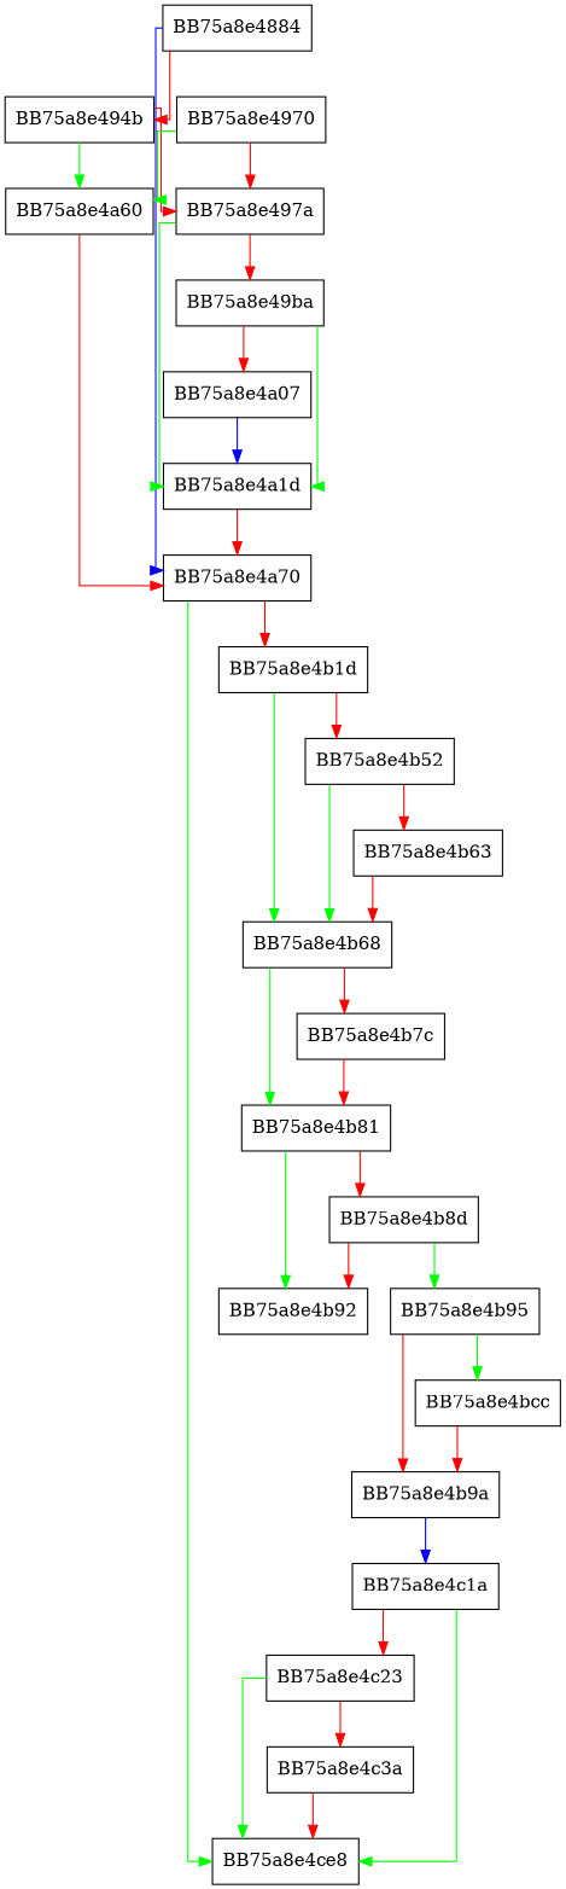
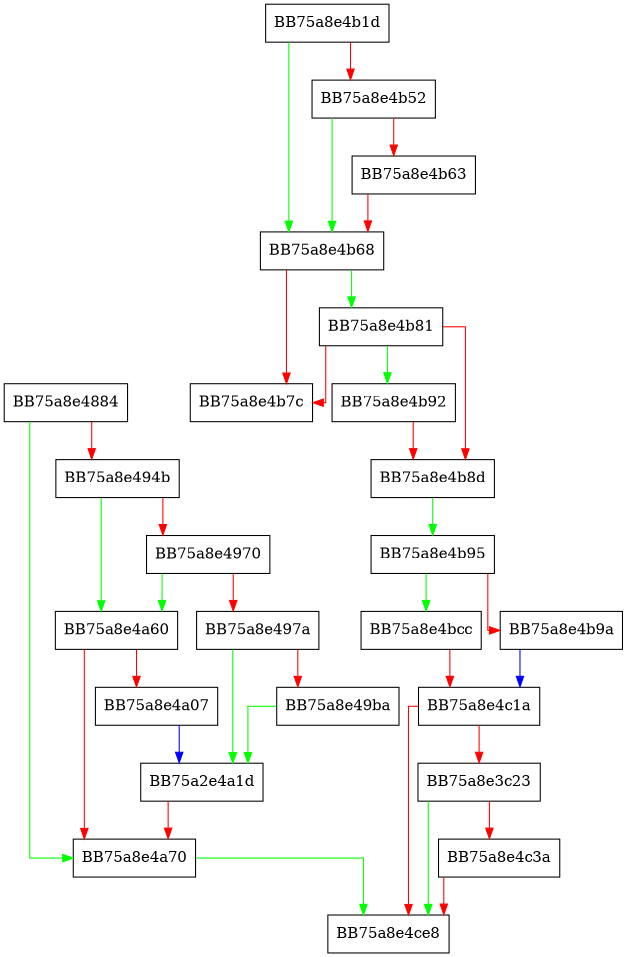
  digraph {
    splines=ortho
    node [shape=box]
    edge [color=red]
    BB75a8e4884
    BB75a8e4a70
    BB75a8e494b
    BB75a8e4ce8
    BB75a8e4b1d
    BB75a8e4a60
    BB75a8e4970
    BB75a8e4b68
    BB75a8e4b52
    BB75a8e497a
-   BB75a8e4a1d
+   BB75a8e4a1d [label=BB75a2e4a1d]
    BB75a8e49ba
    BB75a8e4a07
    BB75a8e4b81
    BB75a8e4b7c
    BB75a8e4b63
    BB75a8e4b92
    BB75a8e4b8d
    BB75a8e4b95
    BB75a8e4bcc
    BB75a8e4b9a
    BB75a8e4c1a
-   BB75a8e4c23
+   BB75a8e4c23 [label=BB75a8e3c23]
    BB75a8e4c3a
-   BB75a8e4884 -> BB75a8e4a70 [color=blue]
+   BB75a8e4884 -> BB75a8e4a70 [color=green]
    BB75a8e4884 -> BB75a8e494b
    BB75a8e4a70 -> BB75a8e4ce8 [color=green]
-   BB75a8e4a70 -> BB75a8e4b1d
    BB75a8e494b -> BB75a8e4a60 [color=green]
-   BB75a8e494b -> BB75a8e497a
+   BB75a8e494b -> BB75a8e4970
    BB75a8e4b1d -> BB75a8e4b68 [color=green]
    BB75a8e4b1d -> BB75a8e4b52
    BB75a8e4a60 -> BB75a8e4a70
    BB75a8e4970 -> BB75a8e4a60 [color=green]
    BB75a8e4970 -> BB75a8e497a
    BB75a8e4b68 -> BB75a8e4b81 [color=green]
    BB75a8e4b68 -> BB75a8e4b7c
    BB75a8e4b52 -> BB75a8e4b68 [color=green]
    BB75a8e4b52 -> BB75a8e4b63
    BB75a8e497a -> BB75a8e4a1d [color=green]
    BB75a8e497a -> BB75a8e49ba
    BB75a8e4a1d -> BB75a8e4a70
    BB75a8e49ba -> BB75a8e4a1d [color=green]
-   BB75a8e49ba -> BB75a8e4a07
+   BB75a8e4a60 -> BB75a8e4a07
    BB75a8e4a07 -> BB75a8e4a1d [color=blue]
    BB75a8e4b81 -> BB75a8e4b92 [color=green]
    BB75a8e4b81 -> BB75a8e4b8d
-   BB75a8e4b7c -> BB75a8e4b81
+   BB75a8e4b81 -> BB75a8e4b7c
    BB75a8e4b63 -> BB75a8e4b68
-   BB75a8e4b8d -> BB75a8e4b92
+   BB75a8e4b92 -> BB75a8e4b8d
    BB75a8e4b8d -> BB75a8e4b95 [color=green]
    BB75a8e4b95 -> BB75a8e4bcc [color=green]
    BB75a8e4b95 -> BB75a8e4b9a
-   BB75a8e4bcc -> BB75a8e4b9a
+   BB75a8e4bcc -> BB75a8e4c1a
    BB75a8e4b9a -> BB75a8e4c1a [color=blue]
-   BB75a8e4c1a -> BB75a8e4ce8 [color=green]
+   BB75a8e4c1a -> BB75a8e4ce8
    BB75a8e4c1a -> BB75a8e4c23
    BB75a8e4c23 -> BB75a8e4ce8 [color=green]
    BB75a8e4c23 -> BB75a8e4c3a
    BB75a8e4c3a -> BB75a8e4ce8
  }
